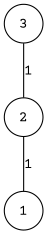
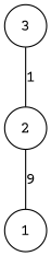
  graph {
    fontname="Courier Prime"
    node [fontname="Courier Prime" shape=circle]
    edge [fontname="Courier Prime"]
    3
    2
    1
    3 -- 2 [label=1]
-   2 -- 1 [label=1]
+   2 -- 1 [label=9]
  }
